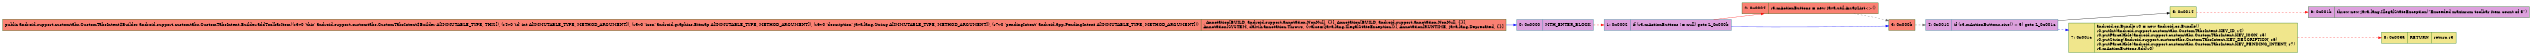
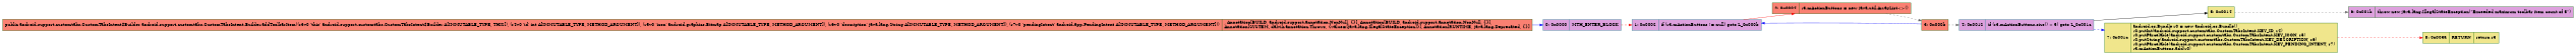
  digraph {
    rankdir=LR
    node [color=darkgreen fillcolor=plum shape=record style=filled]
    edge [color=red style=dashed]
    n1 [color=teal label="{0\:\ 0x0000|MTH_ENTER_BLOCK\l}"]
    n2 [color=teal label="{1\:\ 0x0002|if (r3.mActionButtons != null) goto L_0x000b\l}"]
    n3 [fillcolor=salmon label="{2\:\ 0x0004|r3.mActionButtons = new java.util.ArrayList\<\>()\l}"]
    n4 [fillcolor=salmon label="{3\:\ 0x000b}"]
    n5 [color=teal label="{4\:\ 0x0012|if (r3.mActionButtons.size() \< 5) goto L_0x001c\l}"]
    n6 [fillcolor=khaki label="{5\:\ 0x0014}"]
    n7 [fillcolor=khaki label="{7\:\ 0x001c|android.os.Bundle r0 = new android.os.Bundle()\lr0.putInt(android.support.customtabs.CustomTabsIntent.KEY_ID, r4)\lr0.putParcelable(android.support.customtabs.CustomTabsIntent.KEY_ICON, r5)\lr0.putString(android.support.customtabs.CustomTabsIntent.KEY_DESCRIPTION, r6)\lr0.putParcelable(android.support.customtabs.CustomTabsIntent.KEY_PENDING_INTENT, r7)\lr3.mActionButtons.add(r0)\l}"]
    n8 [label="{6\:\ 0x001b|throw new java.lang.IllegalStateException(\"Exceeded maximum toolbar item count of 5\")\l}"]
    n9 [fillcolor=khaki label="{8\:\ 0x003a|RETURN\l|return r3\l}"]
    n10 [fillcolor=salmon label="{public android.support.customtabs.CustomTabsIntent$Builder android.support.customtabs.CustomTabsIntent.Builder.addToolbarItem((r3v0 'this' android.support.customtabs.CustomTabsIntent$Builder A[IMMUTABLE_TYPE, THIS]), (r4v0 'id' int A[IMMUTABLE_TYPE, METHOD_ARGUMENT]), (r5v0 'icon' android.graphics.Bitmap A[IMMUTABLE_TYPE, METHOD_ARGUMENT]), (r6v0 'description' java.lang.String A[IMMUTABLE_TYPE, METHOD_ARGUMENT]), (r7v0 'pendingIntent' android.app.PendingIntent A[IMMUTABLE_TYPE, METHOD_ARGUMENT]))  | , Annotation[BUILD, android.support.annotation.NonNull, \{\}], Annotation[BUILD, android.support.annotation.NonNull, \{\}], \lAnnotation[SYSTEM, dalvik.annotation.Throws, \{value=[java.lang.IllegalStateException]\}], Annotation[RUNTIME, java.lang.Deprecated, \{\}]\l}"]
    n1 -> n2
    n2 -> n3 [style=solid]
-   n2 -> n4 [color=blue style=solid]
+   n4 -> n2 [color=blue style=solid]
    n3 -> n4 [color=gray40]
    n4 -> n5 [color=gray40]
    n5 -> n6 [color=black style=solid]
    n5 -> n7 [color=blue]
-   n6 -> n8
+   n6 -> n8 [color=gray40]
    n7 -> n9
    n10 -> n1 [color=blue style=solid]
  }
